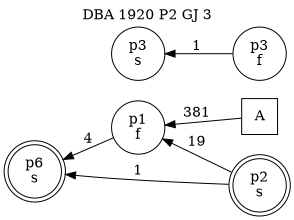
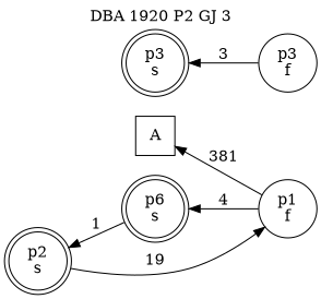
  digraph {
    label=" DBA 1920 P2 GJ 3 "
    labelloc=tl
    rankdir=RL
    node [shape=doublecircle]
    n1 [label=A shape=square]
    n2 [label="p1\nf" shape=circle]
    n3 [label="p6\ns"]
    n4 [label="p2\ns"]
    n5 [label="p3\nf" shape=circle]
-   n6 [label="p3\ns" shape=circle]
-   n1 -> n2 [label=381]
+   n6 [label="p3\ns"]
+   n2 -> n1 [label=381]
    n2 -> n3 [label=4]
-   n4 -> n3 [label=1]
+   n3 -> n4 [label=1]
    n4 -> n2 [label=19]
-   n5 -> n6 [label=1]
+   n5 -> n6 [label=3]
  }
